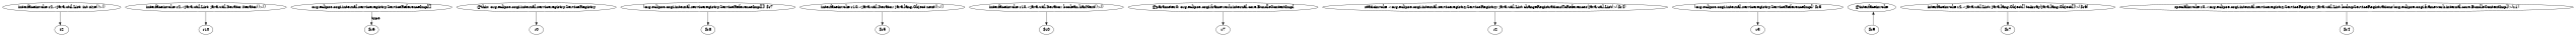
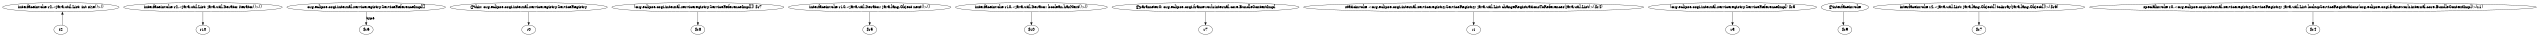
  digraph {
    n1 [label="interfaceinvoke r2.<java.util.List: int size()>()"]
    n2 [label=i2]
    n3 [label="interfaceinvoke r2.<java.util.List: java.util.Iterator iterator()>()"]
    n4 [label=r10]
    n5 [label="org.eclipse.osgi.internal.serviceregistry.ServiceReferenceImpl[]"]
    n6 [label="$r6"]
    n7 [label="@this: org.eclipse.osgi.internal.serviceregistry.ServiceRegistry"]
    n8 [label=r0]
    n9 [label="(org.eclipse.osgi.internal.serviceregistry.ServiceReferenceImpl[]) $r7"]
    n10 [label="$r8"]
    n11 [label="interfaceinvoke r10.<java.util.Iterator: java.lang.Object next()>()"]
    n12 [label="$r5"]
    n13 [label="interfaceinvoke r10.<java.util.Iterator: boolean hasNext()>()"]
    n14 [label="$z0"]
    n15 [label="@parameter0: org.eclipse.osgi.framework.internal.core.BundleContextImpl"]
    n16 [label=r7]
    n17 [label="staticinvoke <org.eclipse.osgi.internal.serviceregistry.ServiceRegistry: java.util.List changeRegistrationsToReferences(java.util.List)>($r4)"]
-   n18 [label=r2]
+   n18 [label=r1]
    n19 [label="(org.eclipse.osgi.internal.serviceregistry.ServiceReferenceImpl) $r5"]
    n20 [label=r3]
    n21 [label="@interfaceinvoke"]
    n22 [label="$r9"]
    n23 [label="interfaceinvoke r2.<java.util.List: java.lang.Object[] toArray(java.lang.Object[])>($r6)"]
    n24 [label="$r7"]
    n25 [label="specialinvoke r0.<org.eclipse.osgi.internal.serviceregistry.ServiceRegistry: java.util.List lookupServiceRegistrations(org.eclipse.osgi.framework.internal.core.BundleContextImpl)>(r1)"]
    n26 [label="$r4"]
-   n1 -> n2
+   n2 -> n1
    n3 -> n4
    n5 -> n6 [label=type]
    n7 -> n8
    n9 -> n10
    n11 -> n12
    n13 -> n14
    n15 -> n16
    n17 -> n18
    n19 -> n20
-   n22 -> n21
+   n21 -> n22
    n23 -> n24
    n25 -> n26
  }
